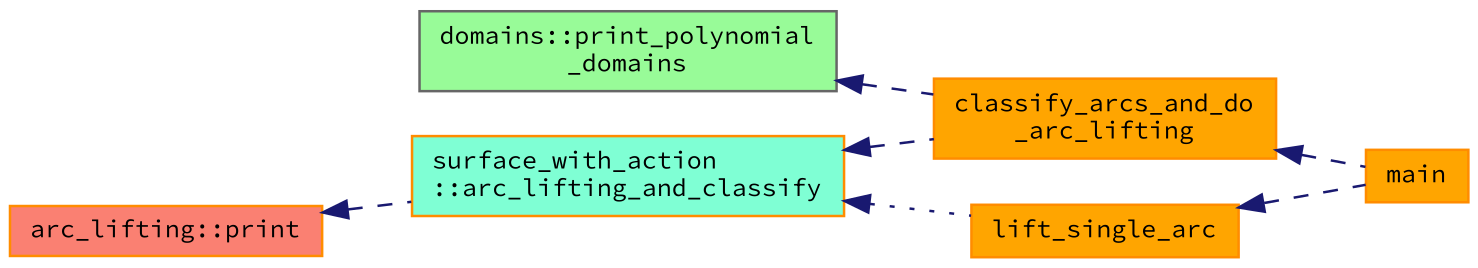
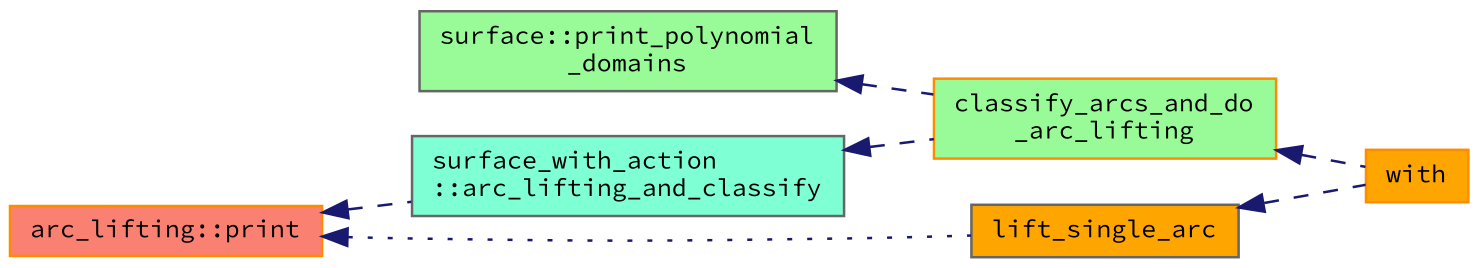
  digraph {
    fontname="Source Code Pro"
    rankdir=LR
    node [color=darkorange fillcolor=palegreen fontname="Source Code Pro" fontsize=10 shape=record style=filled]
    edge [color=midnightblue dir=back fontname="Source Code Pro" fontsize=10 labelfontname=Helvetica labelfontsize=10 style=dashed]
-   n1 [color=gray40 fontcolor=black height=0.2 label="domains::print_polynomial\l_domains" width=0.4]
-   n2 [fillcolor=orange height=0.2 label="classify_arcs_and_do\l_arc_lifting" width=0.4]
-   n3 [fillcolor=orange height=0.2 label=main width=0.4]
+   n1 [color=gray40 fontcolor=black height=0.2 label="surface::print_polynomial\l_domains" width=0.4]
+   n2 [height=0.2 label="classify_arcs_and_do\l_arc_lifting" width=0.4]
+   n3 [fillcolor=orange height=0.2 label=with width=0.4]
    n4 [fillcolor=salmon height=0.2 label="arc_lifting::print" width=0.4]
-   n5 [fillcolor=orange height=0.2 label=lift_single_arc width=0.4]
-   n6 [fillcolor=aquamarine height=0.2 label="surface_with_action\l::arc_lifting_and_classify" width=0.4]
+   n5 [color=gray40 fillcolor=orange height=0.2 label=lift_single_arc width=0.4]
+   n6 [color=gray40 fillcolor=aquamarine height=0.2 label="surface_with_action\l::arc_lifting_and_classify" width=0.4]
    n1 -> n2
    n2 -> n3
-   n6 -> n5 [style=dotted]
+   n4 -> n5 [style=dotted]
    n4 -> n6
    n5 -> n3
    n6 -> n2
  }
